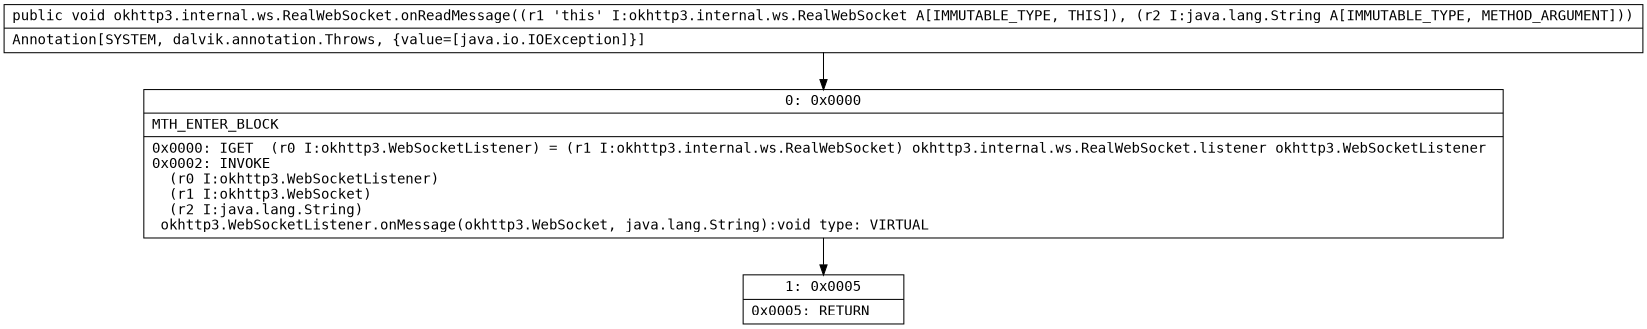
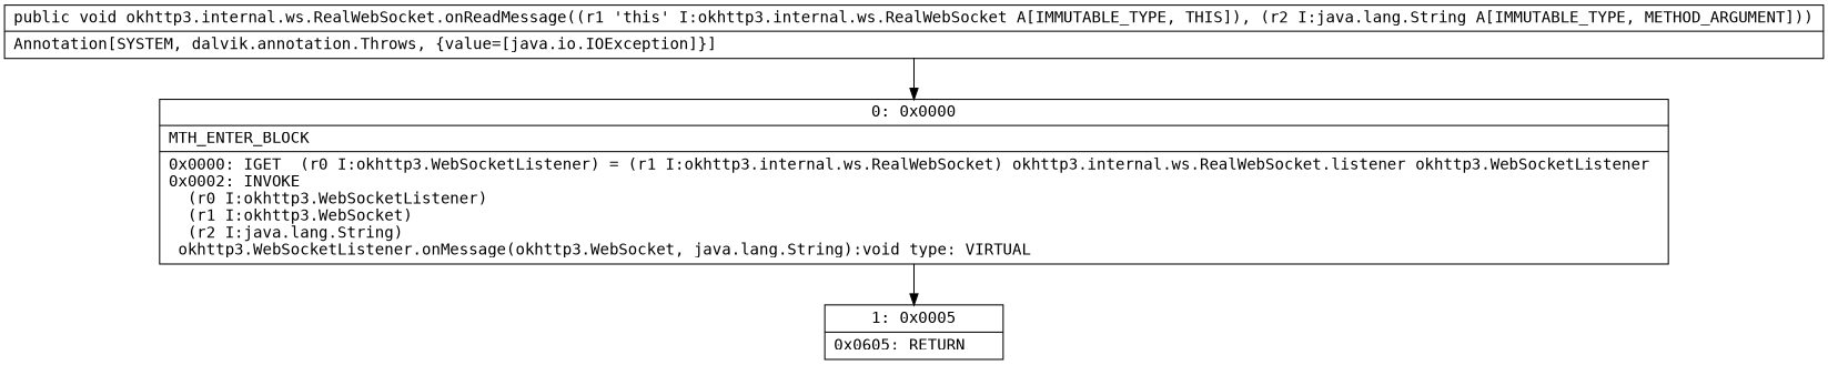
  digraph {
    fontname="DejaVu Sans Mono"
    node [shape=record fontname="DejaVu Sans Mono"]
    edge [fontname="DejaVu Sans Mono"]
    n1 [label="{0\:\ 0x0000|MTH_ENTER_BLOCK\l|0x0000: IGET  (r0 I:okhttp3.WebSocketListener) = (r1 I:okhttp3.internal.ws.RealWebSocket) okhttp3.internal.ws.RealWebSocket.listener okhttp3.WebSocketListener \l0x0002: INVOKE  \l  (r0 I:okhttp3.WebSocketListener)\l  (r1 I:okhttp3.WebSocket)\l  (r2 I:java.lang.String)\l okhttp3.WebSocketListener.onMessage(okhttp3.WebSocket, java.lang.String):void type: VIRTUAL \l}"]
-   n2 [label="{1\:\ 0x0005|0x0005: RETURN   \l}"]
+   n2 [label="{1\:\ 0x0005|0x0605: RETURN   \l}"]
    n3 [label="{public void okhttp3.internal.ws.RealWebSocket.onReadMessage((r1 'this' I:okhttp3.internal.ws.RealWebSocket A[IMMUTABLE_TYPE, THIS]), (r2 I:java.lang.String A[IMMUTABLE_TYPE, METHOD_ARGUMENT]))  | Annotation[SYSTEM, dalvik.annotation.Throws, \{value=[java.io.IOException]\}]\l}"]
    n1 -> n2
    n3 -> n1
  }
